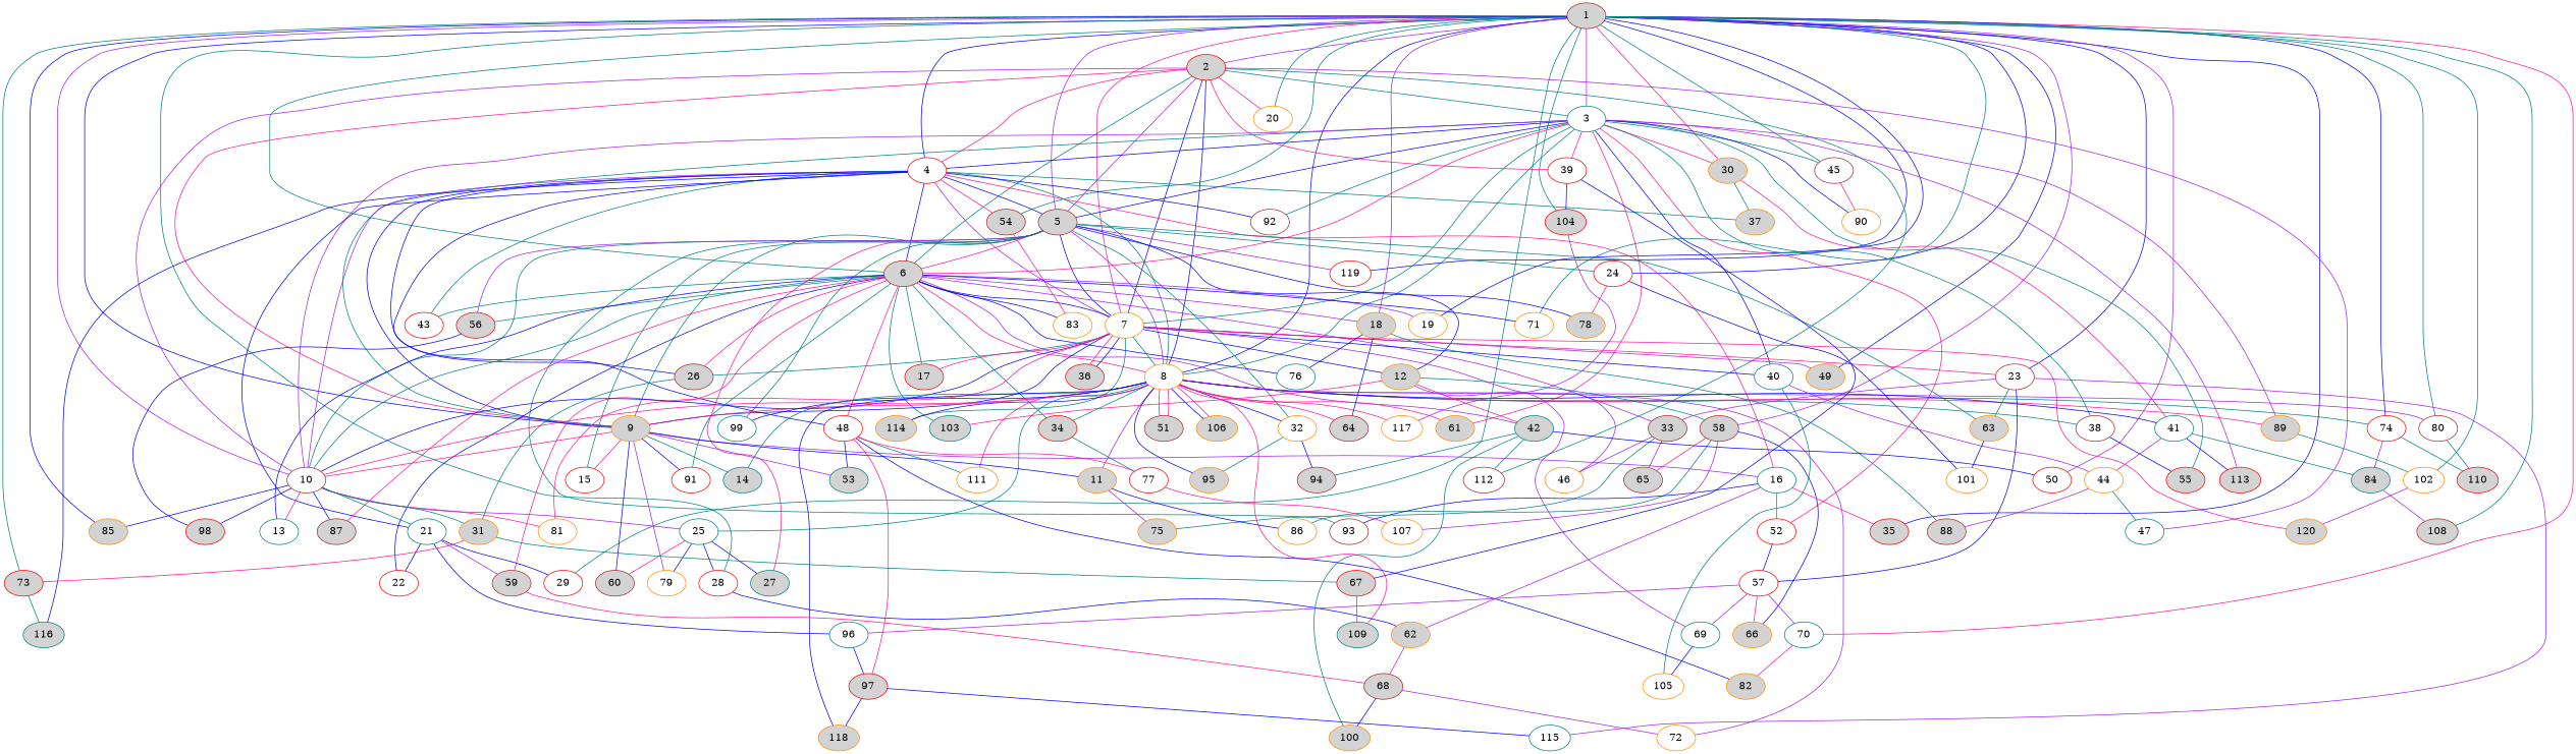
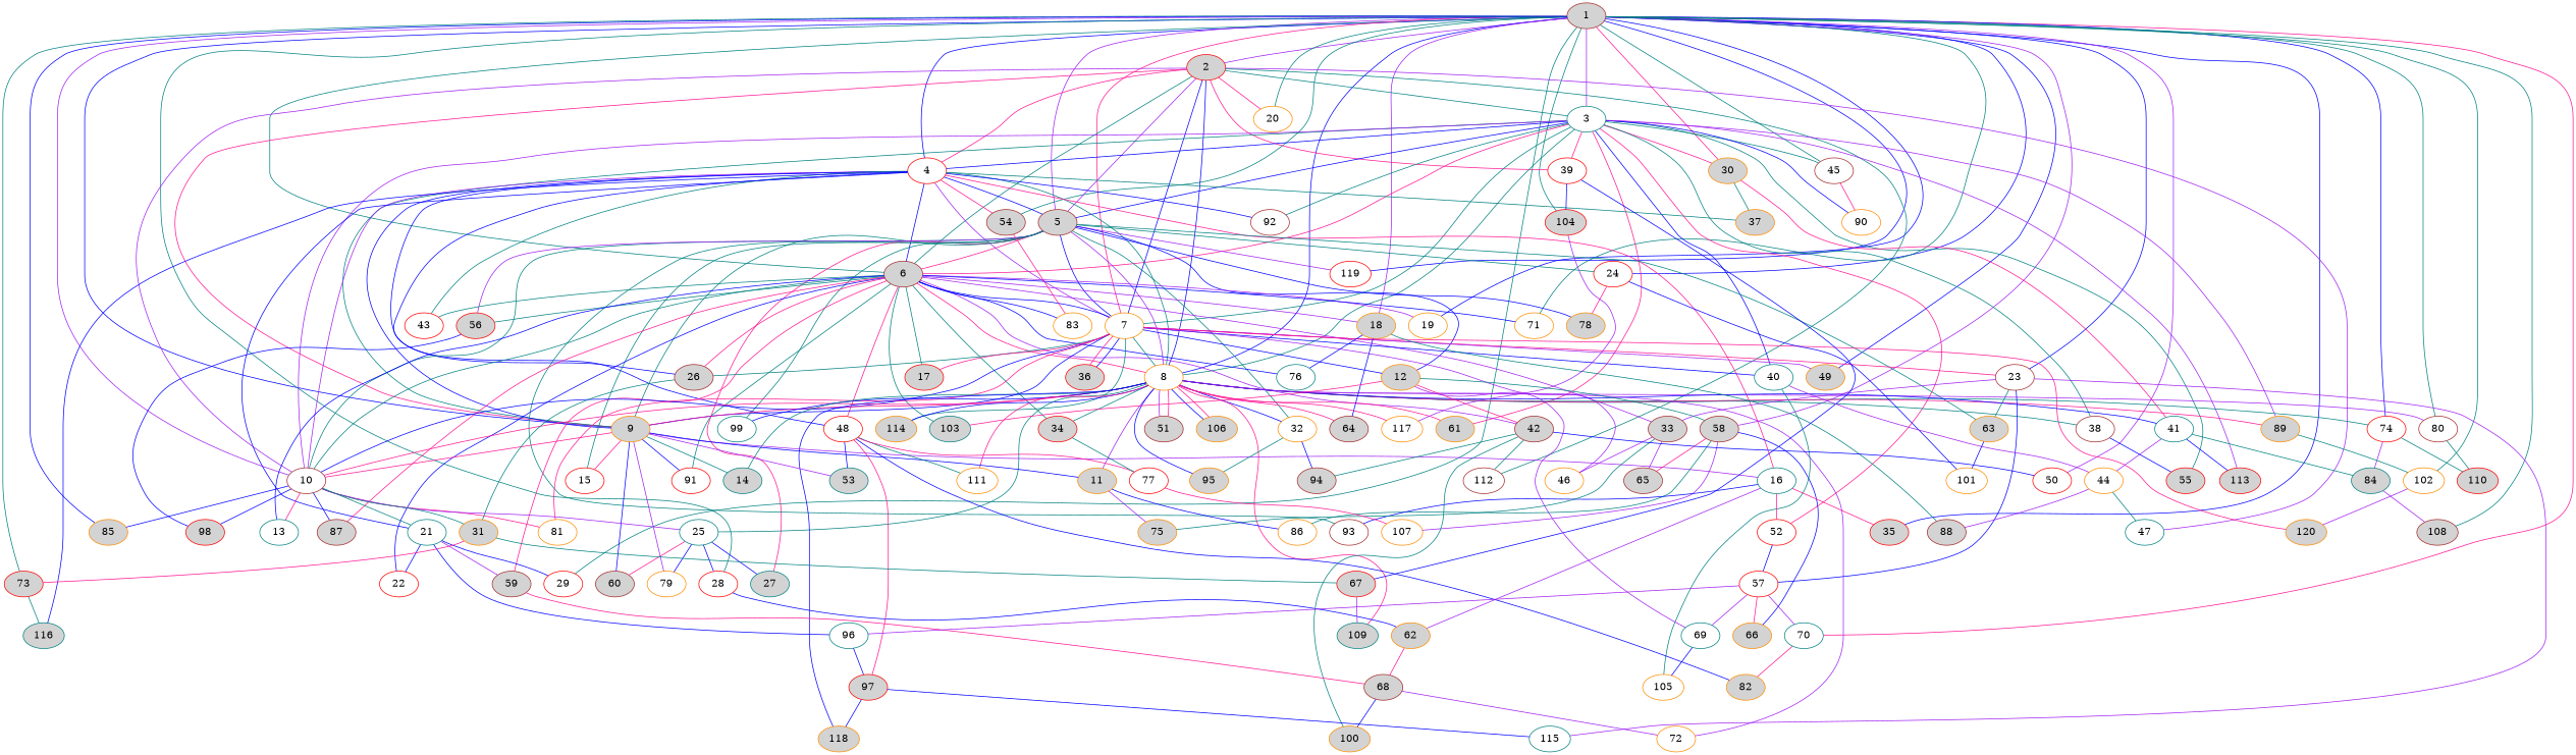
  graph {
    node [color=darkorange fillcolor=lightgrey style=filled]
    edge [color=blue]
    1 [color=brown]
    2 [color=red]
    3 [color=teal fillcolor=white]
    4 [color=red fillcolor=white]
    5 [color=brown]
    6 [color=brown]
    7 [fillcolor=white]
    8 [fillcolor=white]
    9
    10 [color=brown fillcolor=white]
    18
    19 [fillcolor=white]
    20 [fillcolor=white]
    23 [color=brown fillcolor=white]
    24 [color=red fillcolor=white]
    28 [color=red fillcolor=white]
    29 [color=red fillcolor=white]
    30
    35 [color=red]
    45 [color=brown fillcolor=white]
    49
    50 [color=red fillcolor=white]
    54 [color=brown]
    58 [color=brown]
    70 [color=teal fillcolor=white]
    71 [fillcolor=white]
    73 [color=red]
    74 [color=red fillcolor=white]
    80 [color=brown fillcolor=white]
    85
    102 [fillcolor=white]
    104 [color=red]
    108 [color=brown]
    119 [color=red fillcolor=white]
    39 [color=red fillcolor=white]
    47 [color=teal fillcolor=white]
    112 [color=brown fillcolor=white]
    38 [color=brown fillcolor=white]
    40 [color=teal fillcolor=white]
    52 [color=red fillcolor=white]
    55 [color=red]
    61
    89
    90 [fillcolor=white]
    92 [color=brown fillcolor=white]
    113 [color=red]
    16 [color=teal fillcolor=white]
    21 [color=teal fillcolor=white]
    26 [color=brown]
    37
    43 [color=red fillcolor=white]
    48 [color=red fillcolor=white]
    116 [color=teal]
    12
    15 [color=red fillcolor=white]
    27 [color=teal]
    32 [fillcolor=white]
    56 [color=red]
    63
    78
    93 [color=brown fillcolor=white]
    99 [color=teal fillcolor=white]
    13 [color=teal fillcolor=white]
    17 [color=red]
    22 [color=red fillcolor=white]
    33 [color=brown]
    34 [color=red]
-   42 [color=teal]
+   42 [color=brown]
    59 [color=brown]
    76 [color=teal fillcolor=white]
    83 [fillcolor=white]
    87 [color=brown]
    91 [color=red fillcolor=white]
    103 [color=teal]
    36 [color=red]
    46 [fillcolor=white]
    81 [fillcolor=white]
    114
    120
    11
    14 [color=teal]
    25 [color=teal fillcolor=white]
    41 [color=teal fillcolor=white]
    51 [color=brown]
    64 [color=brown]
    72 [fillcolor=white]
    95
    106
    109 [color=teal]
    111 [fillcolor=white]
    117 [fillcolor=white]
    118
    53 [color=teal]
    60 [color=brown]
    79 [fillcolor=white]
    31
    98 [color=red]
    88 [color=brown]
    57 [color=red fillcolor=white]
    115 [color=teal fillcolor=white]
    101 [fillcolor=white]
    62
    86 [fillcolor=white]
    65 [color=brown]
    66
    107 [fillcolor=white]
    82
    84 [color=teal]
    110 [color=red]
    67 [color=red]
    44 [fillcolor=white]
    105 [fillcolor=white]
    96 [color=teal fillcolor=white]
    77 [color=red fillcolor=white]
    97 [color=red]
    69 [color=teal fillcolor=white]
    94 [color=brown]
    75
    100
    68 [color=brown]
    1 -- 2 [color=purple]
    1 -- 3 [color=purple]
    1 -- 4
    1 -- 5 [color=purple]
    1 -- 6 [color=teal]
    1 -- 7 [color=deeppink]
    1 -- 8
    1 -- 9
    1 -- 10 [color=purple]
    1 -- 18 [color=purple]
    1 -- 19
    1 -- 20 [color=teal]
    1 -- 23
    1 -- 24
    1 -- 28 [color=teal]
    1 -- 29 [color=teal]
    1 -- 30 [color=deeppink]
    1 -- 35
    1 -- 45 [color=teal]
    1 -- 49
    1 -- 50 [color=purple]
    1 -- 54 [color=teal]
    1 -- 58 [color=purple]
    1 -- 70 [color=deeppink]
    1 -- 71 [color=teal]
    1 -- 73 [color=teal]
    1 -- 74
    1 -- 80 [color=teal]
    1 -- 85
    1 -- 102 [color=teal]
    1 -- 104 [color=teal]
    1 -- 108 [color=teal]
    1 -- 119
    2 -- 3 [color=teal]
    2 -- 4 [color=deeppink]
    2 -- 5 [color=purple]
    2 -- 6 [color=teal]
    2 -- 7
    2 -- 8
    2 -- 9 [color=deeppink]
    2 -- 10 [color=purple]
    2 -- 20 [color=deeppink]
    2 -- 39 [color=deeppink]
    2 -- 47 [color=purple]
    2 -- 112 [color=teal]
    3 -- 4
    3 -- 5
    3 -- 6 [color=deeppink]
    3 -- 7 [color=teal]
    3 -- 8 [color=teal]
    3 -- 9 [color=teal]
    3 -- 10 [color=purple]
    3 -- 30 [color=deeppink]
    3 -- 45 [color=teal]
    3 -- 39 [color=deeppink]
    3 -- 38 [color=teal]
    3 -- 40
    3 -- 52 [color=deeppink]
    3 -- 55 [color=teal]
    3 -- 61 [color=deeppink]
    3 -- 89 [color=purple]
    3 -- 90
    3 -- 92 [color=teal]
    3 -- 113 [color=purple]
    4 -- 5
    4 -- 6
    4 -- 7 [color=purple]
    4 -- 8 [color=teal]
    4 -- 9
    4 -- 10 [color=purple]
    4 -- 54 [color=deeppink]
    4 -- 92
    4 -- 16 [color=deeppink]
    4 -- 21
    4 -- 26
    4 -- 37 [color=teal]
    4 -- 43 [color=teal]
    4 -- 48
    4 -- 116
    5 -- 6 [color=deeppink]
    5 -- 7
    5 -- 8 [color=purple]
    5 -- 9 [color=teal]
    5 -- 10 [color=teal]
    5 -- 24 [color=teal]
    5 -- 119 [color=purple]
    5 -- 12
    5 -- 15 [color=teal]
    5 -- 27 [color=deeppink]
    5 -- 32 [color=teal]
    5 -- 56 [color=purple]
    5 -- 63 [color=teal]
    5 -- 78
    5 -- 93 [color=teal]
    5 -- 99 [color=teal]
    6 -- 7
    6 -- 8 [color=deeppink]
    6 -- 10 [color=teal]
    6 -- 18 [color=purple]
    6 -- 19 [color=purple]
    6 -- 71
    6 -- 26 [color=deeppink]
    6 -- 43 [color=teal]
    6 -- 48 [color=deeppink]
    6 -- 56 [color=teal]
    6 -- 13
    6 -- 17 [color=teal]
    6 -- 22
    6 -- 33 [color=purple]
    6 -- 34 [color=teal]
    6 -- 42 [color=purple]
    6 -- 59 [color=deeppink]
    6 -- 76
    6 -- 83
    6 -- 87 [color=deeppink]
    6 -- 91 [color=teal]
    6 -- 103 [color=teal]
    7 -- 8 [color=teal]
    7 -- 9
    7 -- 10
    7 -- 23 [color=deeppink]
    7 -- 49 [color=purple]
    7 -- 40
    7 -- 26 [color=teal]
    7 -- 12
    7 -- 17 [color=deeppink]
    7 -- 36 [color=deeppink]
    7 -- 36
    7 -- 46 [color=purple]
    7 -- 81 [color=deeppink]
    7 -- 114 [color=teal]
    7 -- 120 [color=deeppink]
    8 -- 9 [color=deeppink]
    8 -- 10 [color=deeppink]
    8 -- 74 [color=teal]
    8 -- 80 [color=purple]
    8 -- 38 [color=teal]
    8 -- 61 [color=deeppink]
    8 -- 89 [color=deeppink]
    8 -- 32
    8 -- 99
    8 -- 34 [color=teal]
    8 -- 114
    8 -- 11 [color=purple]
    8 -- 14 [color=teal]
    8 -- 25 [color=teal]
    8 -- 41
    8 -- 51 [color=purple]
    8 -- 51 [color=deeppink]
    8 -- 64 [color=deeppink]
    8 -- 72 [color=purple]
    8 -- 95
    8 -- 106
    8 -- 106 [color=deeppink]
    8 -- 109 [color=deeppink]
    8 -- 111 [color=deeppink]
    8 -- 117 [color=deeppink]
    8 -- 118
    9 -- 10 [color=deeppink]
    9 -- 16 [color=purple]
    9 -- 15 [color=deeppink]
    9 -- 91
    9 -- 11
    9 -- 14 [color=teal]
    9 -- 53 [color=purple]
    9 -- 60
    9 -- 79 [color=purple]
    10 -- 85
    10 -- 21 [color=teal]
    10 -- 13 [color=deeppink]
    10 -- 87
    10 -- 81 [color=deeppink]
    10 -- 25 [color=purple]
    10 -- 31 [color=teal]
    10 -- 98
    18 -- 76
    18 -- 64
    18 -- 88 [color=teal]
    23 -- 63 [color=teal]
    23 -- 33 [color=purple]
    23 -- 57
    23 -- 115 [color=purple]
    24 -- 78 [color=deeppink]
    24 -- 101
    28 -- 62
    30 -- 37 [color=teal]
    30 -- 41 [color=deeppink]
    45 -- 90 [color=deeppink]
    54 -- 83 [color=deeppink]
    58 -- 86 [color=teal]
    58 -- 65 [color=deeppink]
    58 -- 66
    58 -- 107 [color=purple]
    70 -- 82 [color=deeppink]
    73 -- 116 [color=teal]
    74 -- 84 [color=purple]
    74 -- 110 [color=teal]
    80 -- 110 [color=teal]
    102 -- 120 [color=purple]
    104 -- 117 [color=purple]
    39 -- 104
    39 -- 67
    38 -- 55
    40 -- 44 [color=purple]
    40 -- 105 [color=teal]
    52 -- 57
    89 -- 102 [color=teal]
    16 -- 35 [color=deeppink]
    16 -- 52 [color=deeppink]
    16 -- 93
    16 -- 62 [color=purple]
    21 -- 29
    21 -- 22
    21 -- 59 [color=purple]
    21 -- 96
    26 -- 31 [color=teal]
    48 -- 111 [color=teal]
    48 -- 53
    48 -- 82
    48 -- 77 [color=deeppink]
    48 -- 97 [color=deeppink]
    12 -- 58 [color=teal]
    12 -- 42 [color=deeppink]
    12 -- 103 [color=deeppink]
    12 -- 69 [color=purple]
    32 -- 95 [color=teal]
    32 -- 94
    56 -- 98
    63 -- 101
    33 -- 46 [color=purple]
    33 -- 65 [color=purple]
    33 -- 75 [color=teal]
    34 -- 77 [color=teal]
    42 -- 50
    42 -- 112 [color=teal]
    42 -- 94 [color=teal]
    42 -- 100 [color=teal]
    59 -- 68 [color=deeppink]
    11 -- 86
    11 -- 75 [color=purple]
    25 -- 28
    25 -- 27
    25 -- 60 [color=deeppink]
    25 -- 79
    41 -- 113
    41 -- 84 [color=teal]
    41 -- 44 [color=purple]
    31 -- 73 [color=deeppink]
    31 -- 67 [color=teal]
    57 -- 70 [color=purple]
    57 -- 66 [color=deeppink]
    57 -- 96 [color=purple]
    57 -- 69 [color=purple]
    62 -- 68 [color=deeppink]
    84 -- 108 [color=purple]
    67 -- 109 [color=purple]
    44 -- 47 [color=teal]
    44 -- 88 [color=purple]
    96 -- 97
    77 -- 107 [color=deeppink]
    97 -- 118
    97 -- 115
    69 -- 105
    68 -- 72 [color=purple]
    68 -- 100
  }
